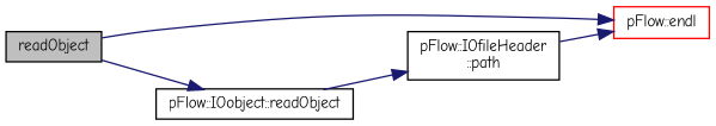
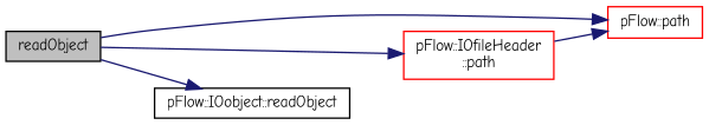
  digraph {
    fontname="Comic Neue"
    rankdir=LR
    node [color=black fillcolor=white fontname="Comic Neue" fontsize=10 shape=record style=filled]
    edge [color=midnightblue fontname="Comic Neue" fontsize=10 labelfontname=Helvetica labelfontsize=10 style=solid]
    n1 [fillcolor=grey75 fontcolor=black height=0.2 label=readObject width=0.4]
-   n2 [color=red height=0.2 label="pFlow::endl" width=0.4]
-   n3 [height=0.2 label="pFlow::IOfileHeader\l::path" width=0.4]
+   n2 [color=red height=0.2 label="pFlow::path" width=0.4]
+   n3 [color=red height=0.2 label="pFlow::IOfileHeader\l::path" width=0.4]
    n4 [height=0.2 label="pFlow::IOobject::readObject" width=0.4]
    n1 -> n2
-   n4 -> n3
+   n1 -> n3
    n1 -> n4
    n3 -> n2
  }
